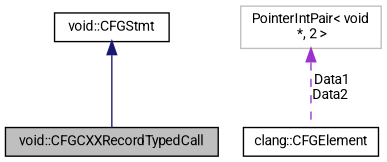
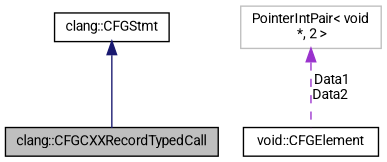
  digraph {
    fontname=Roboto
    node [color=black fontname=Roboto fontsize=10 shape=record]
    edge [dir=back fontname=Roboto fontsize=10 labelfontname=Helvetica labelfontsize=10]
-   n1 [fillcolor=grey75 fontcolor=black height=0.2 label="void::CFGCXXRecordTypedCall" style=filled width=0.4]
-   n2 [height=0.2 label="void::CFGStmt" width=0.4]
-   n3 [height=0.2 label="clang::CFGElement" width=0.4]
+   n1 [fillcolor=grey75 fontcolor=black height=0.2 label="clang::CFGCXXRecordTypedCall" style=filled width=0.4]
+   n2 [height=0.2 label="clang::CFGStmt" width=0.4]
+   n3 [height=0.2 label="void::CFGElement" width=0.4]
    n4 [color=grey75 height=0.2 label="PointerIntPair\< void\l *, 2 \>" width=0.4]
    n2 -> n1 [color=midnightblue style=solid]
    n4 -> n3 [color=darkorchid3 label=" Data1\nData2" style=dashed]
  }
